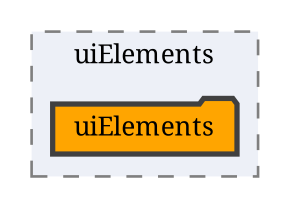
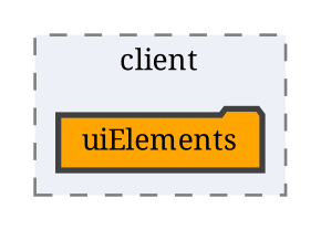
  digraph {
    compound=true
    rankdir=LR
    fontname="Noto Serif"
    n1 [color=grey25 fillcolor=orange fontname="Noto Serif" fontsize=10 height=0.2 label=uiElements shape=folder style="filled,bold" width=0.4]
    subgraph cluster_1 {
      bgcolor="#edf0f7"
      fontsize=10
-     label=uiElements
+     label=client
      pencolor=grey50
      style="filled,dashed"
      n1
    }
  }
